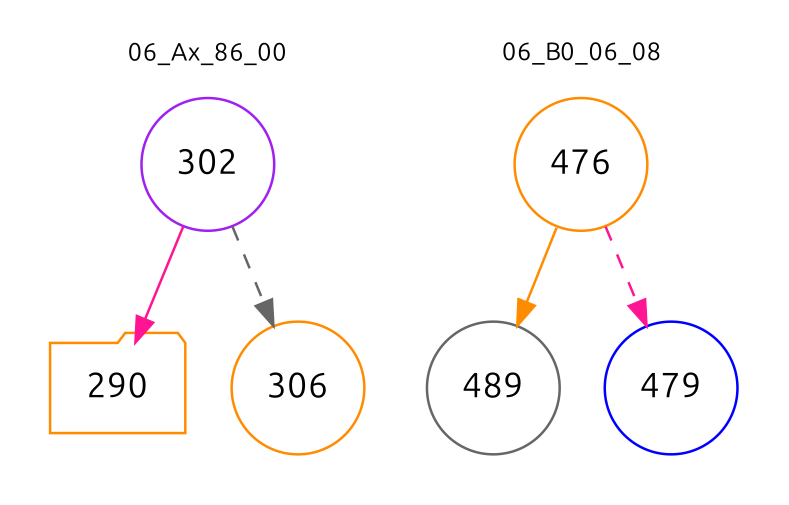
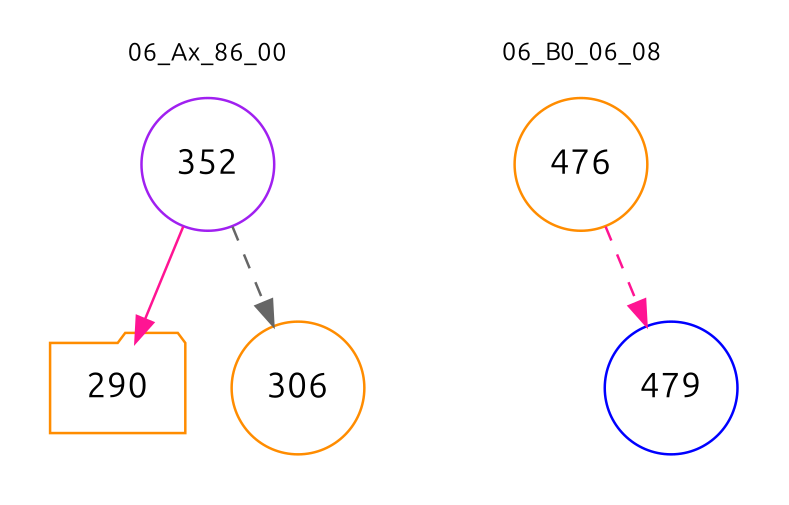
  digraph {
    fontname=Ubuntu
    node [color=darkorange fontname=Ubuntu shape=circle]
    edge [color=deeppink fontname=Ubuntu style=solid]
-   n1 [color=purple label=302]
+   n1 [color=purple label=352]
    n2 [label=290 shape=folder]
    n3 [label=306]
    n4 [label=476]
-   n5 [color=gray40 label=489]
    n6 [color=blue label=479]
    subgraph cluster_1 {
      color=white
      fontsize=10
      label="06_Ax_86_00"
      n1
      n2
      n3
    }
    subgraph cluster_2 {
      color=white
      fontsize=10
      label="06_B0_06_08"
      n4
-     n5
      n6
    }
    n1 -> n2
    n1 -> n3 [color=gray40 style=dashed]
-   n4 -> n5 [color=darkorange]
    n4 -> n6 [style=dashed]
  }
